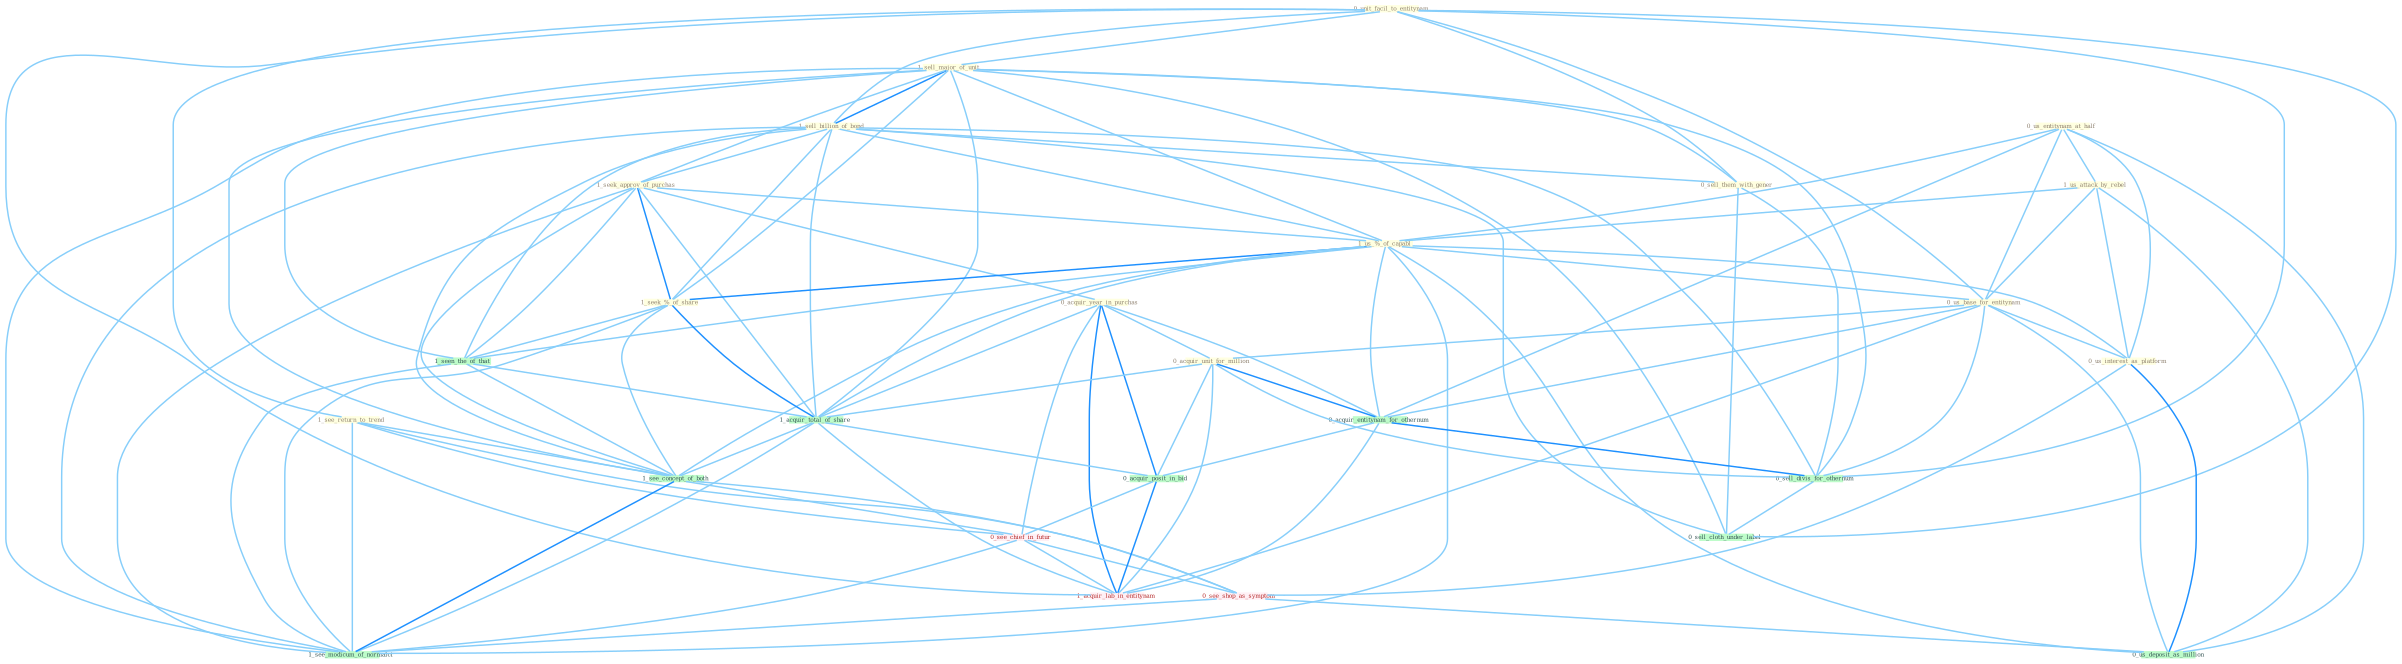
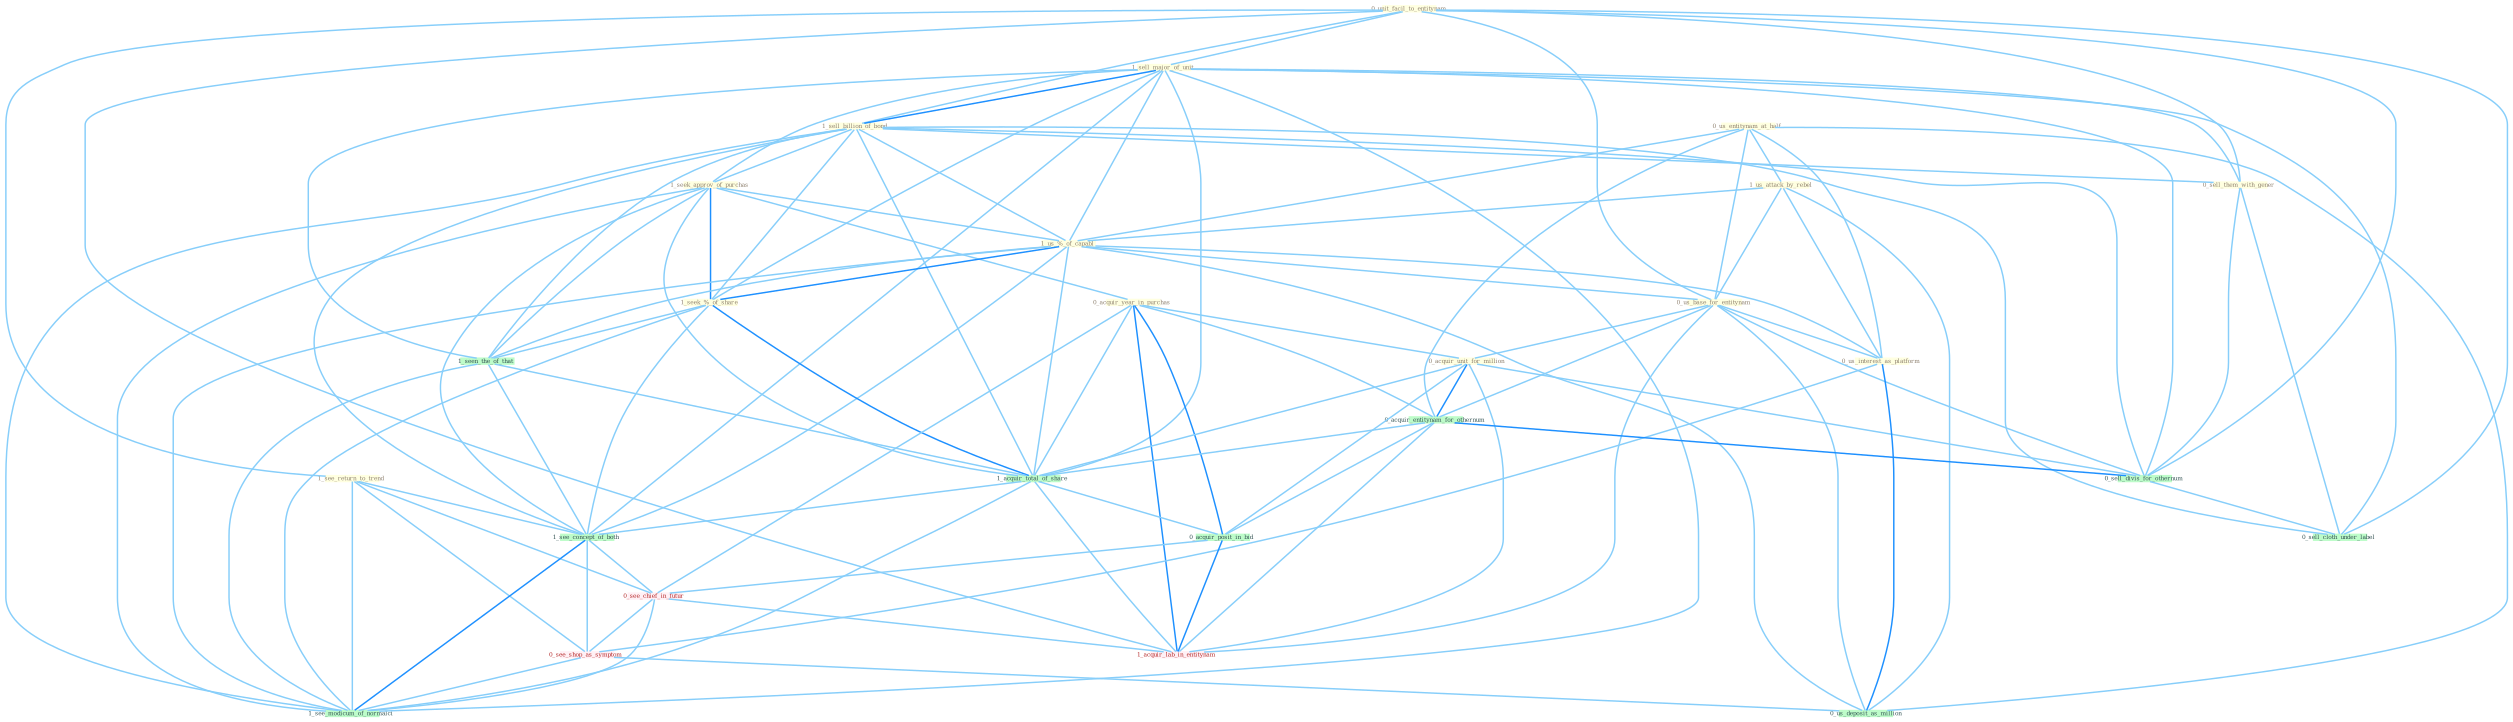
  graph {
    node [color="#ffffe0" fixedsize=true fontcolor="#8b7d6b" fontsize=4 shape=polygon style=filled]
    edge [color="#87cefa" w=1]
    n1 [height=.06 label="0_unit_facil_to_entitynam" width=.5]
    "1_sell_major_of_unit " [height=.06 width=.5]
    "1_sell_billion_of_bond " [height=.06 width=.5]
    "1_seek_approv_of_purchas " [height=.06 width=.5]
    "0_us_entitynam_at_half " [height=.06 width=.5]
    "1_us_attack_by_rebel " [height=.06 width=.5]
    "1_see_return_to_trend " [height=.06 width=.5]
    "1_us_%_of_capabl " [height=.06 width=.5]
    "1_seek_%_of_share " [height=.06 width=.5]
    "0_acquir_year_in_purchas " [height=.06 width=.5]
    "0_us_base_for_entitynam " [height=.06 width=.5]
    "0_acquir_unit_for_million " [height=.06 width=.5]
    "0_us_interest_as_platform " [height=.06 width=.5]
    "0_sell_them_with_gener " [height=.06 width=.5]
    "0_see_chief_in_futur " [color="#fff0f5" fontcolor="#b22222" height=.06 width=.5]
    "0_see_shop_as_symptom " [color="#fff0f5" fontcolor="#b22222" height=.06 width=.5]
    "1_acquir_lab_in_entitynam " [color="#fff0f5" fontcolor="#b22222" height=.06 width=.5]
    "0_sell_divis_for_othernum " [color="#BDFCC9" fontcolor="#2f4f4f" height=.06 width=.5]
    "0_sell_cloth_under_label " [color="#BDFCC9" fontcolor="#2f4f4f" height=.06 width=.5]
    "1_seen_the_of_that " [color="#BDFCC9" fontcolor="#2f4f4f" height=.06 width=.5]
    "1_acquir_total_of_share " [color="#BDFCC9" fontcolor="#2f4f4f" height=.06 width=.5]
    "1_see_concept_of_both " [color="#BDFCC9" fontcolor="#2f4f4f" height=.06 width=.5]
    "1_see_modicum_of_normalci " [color="#BDFCC9" fontcolor="#2f4f4f" height=.06 width=.5]
    "0_acquir_entitynam_for_othernum " [color="#BDFCC9" fontcolor="#2f4f4f" height=.06 width=.5]
    n25 [color="#BDFCC9" fontcolor="#2f4f4f" height=.06 label="0_us_deposit_as_million" width=.5]
    "0_acquir_posit_in_bid " [color="#BDFCC9" fontcolor="#2f4f4f" height=.06 width=.5]
    subgraph sub_1 {
      n1
      "1_sell_major_of_unit "
      "1_sell_billion_of_bond "
      "1_seek_approv_of_purchas "
      "0_us_entitynam_at_half "
      "1_us_attack_by_rebel "
      "1_see_return_to_trend "
      "1_us_%_of_capabl "
      "1_seek_%_of_share "
      "0_acquir_year_in_purchas "
      "0_us_base_for_entitynam "
      "0_acquir_unit_for_million "
      "0_us_interest_as_platform "
      "0_sell_them_with_gener "
    }
    subgraph sub_2 {
      "0_see_chief_in_futur "
      "0_see_shop_as_symptom "
      "1_acquir_lab_in_entitynam "
    }
    n1 -- "1_sell_major_of_unit "
    n1 -- "1_sell_billion_of_bond "
    n1 -- "1_see_return_to_trend "
    n1 -- "0_us_base_for_entitynam "
    n1 -- "0_sell_them_with_gener "
    n1 -- "1_acquir_lab_in_entitynam "
    n1 -- "0_sell_divis_for_othernum "
    n1 -- "0_sell_cloth_under_label "
    "1_sell_major_of_unit " -- "1_sell_billion_of_bond " [color="#1e90ff" w=2]
    "1_sell_major_of_unit " -- "1_seek_approv_of_purchas "
    "1_sell_major_of_unit " -- "1_us_%_of_capabl "
    "1_sell_major_of_unit " -- "1_seek_%_of_share "
    "1_sell_major_of_unit " -- "0_sell_them_with_gener "
    "1_sell_major_of_unit " -- "0_sell_divis_for_othernum "
    "1_sell_major_of_unit " -- "0_sell_cloth_under_label "
    "1_sell_major_of_unit " -- "1_seen_the_of_that "
    "1_sell_major_of_unit " -- "1_acquir_total_of_share "
    "1_sell_major_of_unit " -- "1_see_concept_of_both "
    "1_sell_major_of_unit " -- "1_see_modicum_of_normalci "
    "1_sell_billion_of_bond " -- "1_seek_approv_of_purchas "
    "1_sell_billion_of_bond " -- "1_us_%_of_capabl "
    "1_sell_billion_of_bond " -- "1_seek_%_of_share "
    "1_sell_billion_of_bond " -- "0_sell_them_with_gener "
    "1_sell_billion_of_bond " -- "0_sell_divis_for_othernum "
    "1_sell_billion_of_bond " -- "0_sell_cloth_under_label "
    "1_sell_billion_of_bond " -- "1_seen_the_of_that "
    "1_sell_billion_of_bond " -- "1_acquir_total_of_share "
    "1_sell_billion_of_bond " -- "1_see_concept_of_both "
    "1_sell_billion_of_bond " -- "1_see_modicum_of_normalci "
    "1_seek_approv_of_purchas " -- "1_us_%_of_capabl "
    "1_seek_approv_of_purchas " -- "1_seek_%_of_share " [color="#1e90ff" w=2]
    "1_seek_approv_of_purchas " -- "0_acquir_year_in_purchas "
    "1_seek_approv_of_purchas " -- "1_seen_the_of_that "
    "1_seek_approv_of_purchas " -- "1_acquir_total_of_share "
    "1_seek_approv_of_purchas " -- "1_see_concept_of_both "
    "1_seek_approv_of_purchas " -- "1_see_modicum_of_normalci "
    "0_us_entitynam_at_half " -- "1_us_attack_by_rebel "
    "0_us_entitynam_at_half " -- "1_us_%_of_capabl "
    "0_us_entitynam_at_half " -- "0_us_base_for_entitynam "
    "0_us_entitynam_at_half " -- "0_us_interest_as_platform "
    "0_us_entitynam_at_half " -- "0_acquir_entitynam_for_othernum "
    "0_us_entitynam_at_half " -- n25
    "1_us_attack_by_rebel " -- "1_us_%_of_capabl "
    "1_us_attack_by_rebel " -- "0_us_base_for_entitynam "
    "1_us_attack_by_rebel " -- "0_us_interest_as_platform "
    "1_us_attack_by_rebel " -- n25
    "1_see_return_to_trend " -- "0_see_chief_in_futur "
    "1_see_return_to_trend " -- "0_see_shop_as_symptom "
    "1_see_return_to_trend " -- "1_see_concept_of_both "
    "1_see_return_to_trend " -- "1_see_modicum_of_normalci "
    "1_us_%_of_capabl " -- "1_seek_%_of_share " [color="#1e90ff" w=2]
    "1_us_%_of_capabl " -- "0_us_base_for_entitynam "
    "1_us_%_of_capabl " -- "0_us_interest_as_platform "
    "1_us_%_of_capabl " -- "1_seen_the_of_that "
    "1_us_%_of_capabl " -- "1_acquir_total_of_share "
    "1_us_%_of_capabl " -- "1_see_concept_of_both "
    "1_us_%_of_capabl " -- "1_see_modicum_of_normalci "
    "1_us_%_of_capabl " -- n25
    "1_seek_%_of_share " -- "1_seen_the_of_that "
    "1_seek_%_of_share " -- "1_acquir_total_of_share " [color="#1e90ff" w=2]
    "1_seek_%_of_share " -- "1_see_concept_of_both "
    "1_seek_%_of_share " -- "1_see_modicum_of_normalci "
    "0_acquir_year_in_purchas " -- "0_acquir_unit_for_million "
    "0_acquir_year_in_purchas " -- "0_see_chief_in_futur "
    "0_acquir_year_in_purchas " -- "1_acquir_lab_in_entitynam " [color="#1e90ff" w=2]
    "0_acquir_year_in_purchas " -- "1_acquir_total_of_share "
    "0_acquir_year_in_purchas " -- "0_acquir_entitynam_for_othernum "
    "0_acquir_year_in_purchas " -- "0_acquir_posit_in_bid " [color="#1e90ff" w=2]
    "0_us_base_for_entitynam " -- "0_acquir_unit_for_million "
    "0_us_base_for_entitynam " -- "0_us_interest_as_platform "
    "0_us_base_for_entitynam " -- "1_acquir_lab_in_entitynam "
    "0_us_base_for_entitynam " -- "0_sell_divis_for_othernum "
    "0_us_base_for_entitynam " -- "0_acquir_entitynam_for_othernum "
    "0_us_base_for_entitynam " -- n25
    "0_acquir_unit_for_million " -- "1_acquir_lab_in_entitynam "
    "0_acquir_unit_for_million " -- "0_sell_divis_for_othernum "
    "0_acquir_unit_for_million " -- "1_acquir_total_of_share "
    "0_acquir_unit_for_million " -- "0_acquir_entitynam_for_othernum " [color="#1e90ff" w=2]
    "0_acquir_unit_for_million " -- "0_acquir_posit_in_bid "
    "0_us_interest_as_platform " -- "0_see_shop_as_symptom "
    "0_us_interest_as_platform " -- n25 [color="#1e90ff" w=2]
    "0_sell_them_with_gener " -- "0_sell_divis_for_othernum "
    "0_sell_them_with_gener " -- "0_sell_cloth_under_label "
    "0_see_chief_in_futur " -- "0_see_shop_as_symptom "
    "0_see_chief_in_futur " -- "1_acquir_lab_in_entitynam "
    "0_see_chief_in_futur " -- "1_see_modicum_of_normalci "
    "0_see_shop_as_symptom " -- "1_see_modicum_of_normalci "
    "0_see_shop_as_symptom " -- n25
    "0_sell_divis_for_othernum " -- "0_sell_cloth_under_label "
    "1_seen_the_of_that " -- "1_acquir_total_of_share "
    "1_seen_the_of_that " -- "1_see_concept_of_both "
    "1_seen_the_of_that " -- "1_see_modicum_of_normalci "
    "1_acquir_total_of_share " -- "1_acquir_lab_in_entitynam "
    "1_acquir_total_of_share " -- "1_see_concept_of_both "
    "1_acquir_total_of_share " -- "1_see_modicum_of_normalci "
    "1_acquir_total_of_share " -- "0_acquir_posit_in_bid "
    "1_see_concept_of_both " -- "0_see_chief_in_futur "
    "1_see_concept_of_both " -- "0_see_shop_as_symptom "
    "1_see_concept_of_both " -- "1_see_modicum_of_normalci " [color="#1e90ff" w=2]
    "0_acquir_entitynam_for_othernum " -- "1_acquir_lab_in_entitynam "
    "0_acquir_entitynam_for_othernum " -- "0_sell_divis_for_othernum " [color="#1e90ff" w=2]
-   "0_acquir_entitynam_for_othernum " -- "1_us_%_of_capabl "
+   "0_acquir_entitynam_for_othernum " -- "1_acquir_total_of_share "
    "0_acquir_entitynam_for_othernum " -- "0_acquir_posit_in_bid "
    "0_acquir_posit_in_bid " -- "0_see_chief_in_futur "
    "0_acquir_posit_in_bid " -- "1_acquir_lab_in_entitynam " [color="#1e90ff" w=2]
  }
